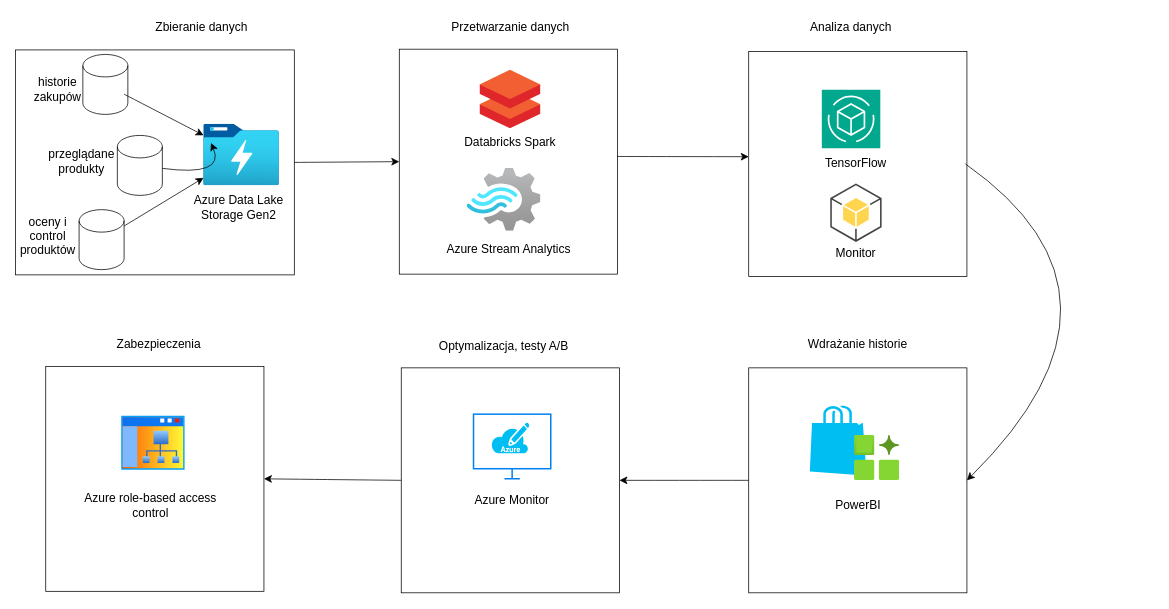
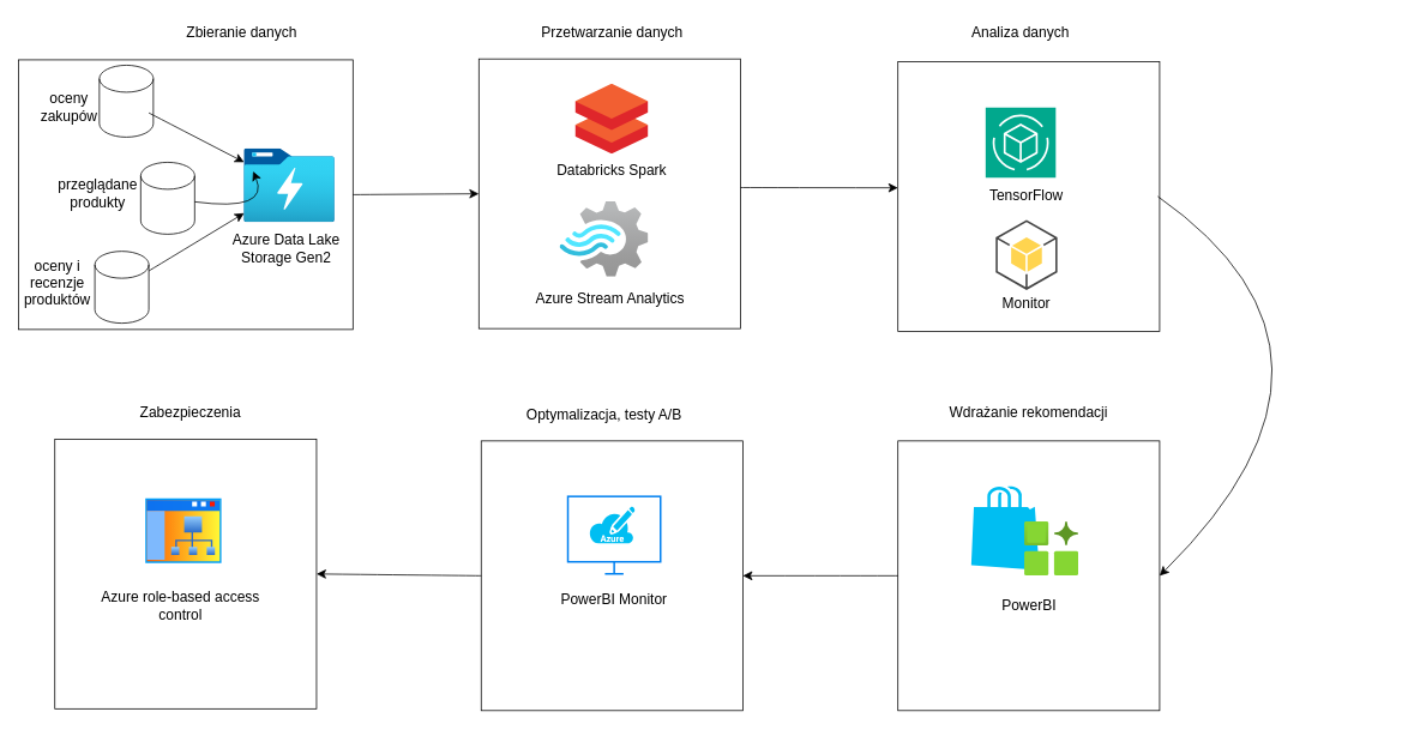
  <mxCell id="0" />
  <mxCell id="1" parent="0" />
  <mxCell id="2" value="" style="rounded=0;whiteSpace=wrap;html=1;" vertex="1" parent="1"><mxGeometry x="20" y="66" width="372" height="300" as="geometry" /></mxCell>
  <mxCell id="3" value="" style="image;aspect=fixed;html=1;points=[];align=center;fontSize=12;image=img/lib/azure2/storage/Data_Lake_Storage_Gen1.svg;" vertex="1" parent="1"><mxGeometry x="271" y="165" width="100.92" height="82" as="geometry" /></mxCell>
  <mxCell id="4" style="edgeStyle=none;curved=1;rounded=0;orthogonalLoop=1;jettySize=auto;html=1;exitX=0.5;exitY=1;exitDx=0;exitDy=0;fontSize=12;startSize=8;endSize=8;" edge="1" parent="1" source="2" target="2"><mxGeometry relative="1" as="geometry" /></mxCell>
  <mxCell id="5" value="" style="shape=cylinder3;whiteSpace=wrap;html=1;boundedLbl=1;backgroundOutline=1;size=15;" vertex="1" parent="1"><mxGeometry x="110" y="72" width="60" height="80" as="geometry" /></mxCell>
  <mxCell id="6" value="" style="shape=cylinder3;whiteSpace=wrap;html=1;boundedLbl=1;backgroundOutline=1;size=15;" vertex="1" parent="1"><mxGeometry x="156" y="180" width="60" height="80" as="geometry" /></mxCell>
  <mxCell id="7" value="" style="shape=cylinder3;whiteSpace=wrap;html=1;boundedLbl=1;backgroundOutline=1;size=15;" vertex="1" parent="1"><mxGeometry x="105" y="279" width="60" height="80" as="geometry" /></mxCell>
  <mxCell id="8" value="" style="endArrow=classic;html=1;rounded=0;fontSize=12;startSize=8;endSize=8;curved=1;" edge="1" parent="1" target="3"><mxGeometry width="50" height="50" relative="1" as="geometry"><mxPoint x="165" y="125" as="sourcePoint" /><mxPoint x="244" y="161.003" as="targetPoint" /></mxGeometry></mxCell>
  <mxCell id="9" value="" style="endArrow=classic;html=1;rounded=0;fontSize=12;startSize=8;endSize=8;curved=1;" edge="1" parent="1" source="6"><mxGeometry width="50" height="50" relative="1" as="geometry"><mxPoint x="175" y="135" as="sourcePoint" /><mxPoint x="281" y="190" as="targetPoint" /><Array as="points"><mxPoint x="300" y="235" /></Array></mxGeometry></mxCell>
  <mxCell id="10" value="" style="endArrow=classic;html=1;rounded=0;fontSize=12;startSize=8;endSize=8;curved=1;" edge="1" parent="1" source="7" target="3"><mxGeometry width="50" height="50" relative="1" as="geometry"><mxPoint x="175" y="135" as="sourcePoint" /><mxPoint x="281" y="190" as="targetPoint" /></mxGeometry></mxCell>
  <mxCell id="11" value="" style="rounded=0;whiteSpace=wrap;html=1;" vertex="1" parent="1"><mxGeometry x="532" y="65" width="291" height="300" as="geometry" /></mxCell>
  <mxCell id="12" value="" style="image;aspect=fixed;html=1;points=[];align=center;fontSize=12;image=img/lib/azure2/analytics/Stream_Analytics_Jobs.svg;" vertex="1" parent="1"><mxGeometry x="622.26" y="223.5" width="98.48" height="84" as="geometry" /></mxCell>
  <mxCell id="13" value="" style="image;sketch=0;aspect=fixed;html=1;points=[];align=center;fontSize=12;image=img/lib/mscae/Databricks.svg;" vertex="1" parent="1"><mxGeometry x="639.49" y="93" width="81.25" height="78" as="geometry" /></mxCell>
  <mxCell id="14" value="" style="endArrow=classic;html=1;rounded=0;fontSize=12;startSize=8;endSize=8;curved=1;exitX=1;exitY=0.5;exitDx=0;exitDy=0;entryX=0;entryY=0.5;entryDx=0;entryDy=0;" edge="1" parent="1" source="2" target="11"><mxGeometry width="50" height="50" relative="1" as="geometry"><mxPoint x="821" y="406" as="sourcePoint" /><mxPoint x="871" y="356" as="targetPoint" /></mxGeometry></mxCell>
  <mxCell id="15" value="" style="rounded=0;whiteSpace=wrap;html=1;" vertex="1" parent="1"><mxGeometry x="998" y="68" width="291" height="300" as="geometry" /></mxCell>
  <mxCell id="16" value="" style="sketch=0;points=[[0,0,0],[0.25,0,0],[0.5,0,0],[0.75,0,0],[1,0,0],[0,1,0],[0.25,1,0],[0.5,1,0],[0.75,1,0],[1,1,0],[0,0.25,0],[0,0.5,0],[0,0.75,0],[1,0.25,0],[1,0.5,0],[1,0.75,0]];outlineConnect=0;fontColor=#232F3E;fillColor=#01A88D;strokeColor=#ffffff;dashed=0;verticalLabelPosition=bottom;verticalAlign=top;align=center;html=1;fontSize=12;fontStyle=0;aspect=fixed;shape=mxgraph.aws4.resourceIcon;resIcon=mxgraph.aws4.tensorflow_on_aws;" vertex="1" parent="1"><mxGeometry x="1095.5" y="119" width="78" height="78" as="geometry" /></mxCell>
  <mxCell id="17" value="" style="outlineConnect=0;dashed=0;verticalLabelPosition=bottom;verticalAlign=top;align=center;html=1;shape=mxgraph.aws3.android;fillColor=#FFD44F;gradientColor=none;" vertex="1" parent="1"><mxGeometry x="1106.75" y="244" width="68.5" height="78" as="geometry" /></mxCell>
  <mxCell id="18" value="" style="endArrow=classic;html=1;rounded=0;fontSize=12;startSize=8;endSize=8;curved=1;exitX=1;exitY=0.477;exitDx=0;exitDy=0;entryX=0;entryY=0.468;entryDx=0;entryDy=0;entryPerimeter=0;exitPerimeter=0;" edge="1" parent="1" source="11" target="15"><mxGeometry width="50" height="50" relative="1" as="geometry"><mxPoint x="842" y="206.5" as="sourcePoint" /><mxPoint x="982" y="205.5" as="targetPoint" /></mxGeometry></mxCell>
  <mxCell id="19" value="Zbieranie danych" style="text;strokeColor=none;fillColor=none;html=1;align=center;verticalAlign=middle;whiteSpace=wrap;rounded=0;fontSize=16;" vertex="1" parent="1"><mxGeometry x="198.5" y="20" width="139" height="30" as="geometry" /></mxCell>
  <mxCell id="20" value="Przetwarzanie danych" style="text;strokeColor=none;fillColor=none;html=1;align=center;verticalAlign=middle;whiteSpace=wrap;rounded=0;fontSize=16;" vertex="1" parent="1"><mxGeometry x="583.61" y="20" width="193" height="30" as="geometry" /></mxCell>
  <mxCell id="21" value="Analiza danych" style="text;strokeColor=none;fillColor=none;html=1;align=center;verticalAlign=middle;whiteSpace=wrap;rounded=0;fontSize=16;" vertex="1" parent="1"><mxGeometry x="1038" y="20" width="193" height="30" as="geometry" /></mxCell>
- <mxCell id="22" value="historie zakupów" style="text;strokeColor=none;fillColor=none;html=1;align=center;verticalAlign=middle;whiteSpace=wrap;rounded=0;fontSize=16;" vertex="1" parent="1"><mxGeometry x="33" y="109" width="87" height="17" as="geometry" /></mxCell>
+ <mxCell id="22" value="oceny zakupów" style="text;strokeColor=none;fillColor=none;html=1;align=center;verticalAlign=middle;whiteSpace=wrap;rounded=0;fontSize=16;" vertex="1" parent="1"><mxGeometry x="33" y="109" width="87" height="17" as="geometry" /></mxCell>
  <mxCell id="23" value="przeglądane produkty" style="text;strokeColor=none;fillColor=none;html=1;align=center;verticalAlign=middle;whiteSpace=wrap;rounded=0;fontSize=16;" vertex="1" parent="1"><mxGeometry x="65" y="206.5" width="87" height="17" as="geometry" /></mxCell>
- <mxCell id="24" value="oceny i control produktów" style="text;strokeColor=none;fillColor=none;html=1;align=center;verticalAlign=middle;whiteSpace=wrap;rounded=0;fontSize=16;" vertex="1" parent="1"><mxGeometry x="20" y="306" width="87" height="16" as="geometry" /></mxCell>
+ <mxCell id="24" value="oceny i recenzje produktów" style="text;strokeColor=none;fillColor=none;html=1;align=center;verticalAlign=middle;whiteSpace=wrap;rounded=0;fontSize=16;" vertex="1" parent="1"><mxGeometry x="20" y="306" width="87" height="16" as="geometry" /></mxCell>
  <mxCell id="25" value="Azure Data Lake Storage Gen2" style="text;strokeColor=none;fillColor=none;html=1;align=center;verticalAlign=middle;whiteSpace=wrap;rounded=0;fontSize=16;" vertex="1" parent="1"><mxGeometry x="254" y="267" width="128" height="17" as="geometry" /></mxCell>
  <mxCell id="26" value="Databricks Spark" style="text;strokeColor=none;fillColor=none;html=1;align=center;verticalAlign=middle;whiteSpace=wrap;rounded=0;fontSize=16;" vertex="1" parent="1"><mxGeometry x="616.11" y="180" width="128" height="17" as="geometry" /></mxCell>
  <mxCell id="27" value="Azure Stream Analytics" style="text;strokeColor=none;fillColor=none;html=1;align=center;verticalAlign=middle;whiteSpace=wrap;rounded=0;fontSize=16;" vertex="1" parent="1"><mxGeometry x="589.75" y="322" width="175.5" height="17" as="geometry" /></mxCell>
  <mxCell id="28" value="TensorFlow" style="text;strokeColor=none;fillColor=none;html=1;align=center;verticalAlign=middle;whiteSpace=wrap;rounded=0;fontSize=16;" vertex="1" parent="1"><mxGeometry x="1077" y="207.5" width="128" height="17" as="geometry" /></mxCell>
  <mxCell id="29" value="Monitor" style="text;strokeColor=none;fillColor=none;html=1;align=center;verticalAlign=middle;whiteSpace=wrap;rounded=0;fontSize=16;" vertex="1" parent="1"><mxGeometry x="1077" y="328" width="128" height="17" as="geometry" /></mxCell>
  <mxCell id="30" value="" style="rounded=0;whiteSpace=wrap;html=1;" vertex="1" parent="1"><mxGeometry x="998" y="490" width="291" height="300" as="geometry" /></mxCell>
  <mxCell id="31" value="" style="endArrow=classic;html=1;rounded=0;fontSize=12;startSize=8;endSize=8;curved=1;entryX=1;entryY=0.5;entryDx=0;entryDy=0;" edge="1" parent="1" target="30"><mxGeometry width="50" height="50" relative="1" as="geometry"><mxPoint x="1287" y="218" as="sourcePoint" /><mxPoint x="1466" y="225" as="targetPoint" /><Array as="points"><mxPoint x="1537" y="394" /></Array></mxGeometry></mxCell>
- <mxCell id="32" value="Wdrażanie historie" style="text;strokeColor=none;fillColor=none;html=1;align=center;verticalAlign=middle;whiteSpace=wrap;rounded=0;fontSize=16;" vertex="1" parent="1"><mxGeometry x="1047" y="443" width="193" height="30" as="geometry" /></mxCell>
+ <mxCell id="32" value="Wdrażanie rekomendacji" style="text;strokeColor=none;fillColor=none;html=1;align=center;verticalAlign=middle;whiteSpace=wrap;rounded=0;fontSize=16;" vertex="1" parent="1"><mxGeometry x="1047" y="443" width="193" height="30" as="geometry" /></mxCell>
  <mxCell id="33" value="PowerBI" style="text;strokeColor=none;fillColor=none;html=1;align=center;verticalAlign=middle;whiteSpace=wrap;rounded=0;fontSize=16;" vertex="1" parent="1"><mxGeometry x="1079.5" y="664" width="128" height="17" as="geometry" /></mxCell>
  <mxCell id="34" value="" style="rounded=0;whiteSpace=wrap;html=1;" vertex="1" parent="1"><mxGeometry x="534.61" y="490" width="291" height="300" as="geometry" /></mxCell>
  <mxCell id="35" value="Optymalizacja, testy A/B" style="text;strokeColor=none;fillColor=none;html=1;align=center;verticalAlign=middle;whiteSpace=wrap;rounded=0;fontSize=16;" vertex="1" parent="1"><mxGeometry x="575" y="446" width="193" height="30" as="geometry" /></mxCell>
  <mxCell id="36" value="" style="html=1;verticalLabelPosition=bottom;align=center;labelBackgroundColor=#ffffff;verticalAlign=top;strokeWidth=2;strokeColor=#0080F0;shadow=0;dashed=0;shape=mxgraph.ios7.icons.monitor;" vertex="1" parent="1"><mxGeometry x="631" y="551.75" width="103" height="86" as="geometry" /></mxCell>
  <mxCell id="37" value="" style="verticalLabelPosition=bottom;html=1;verticalAlign=top;align=center;strokeColor=none;fillColor=#00BEF2;shape=mxgraph.azure.azure_subscription;" vertex="1" parent="1"><mxGeometry x="654.67" y="563" width="50.89" height="41" as="geometry" /></mxCell>
- <mxCell id="38" value="Azure Monitor" style="text;strokeColor=none;fillColor=none;html=1;align=center;verticalAlign=middle;whiteSpace=wrap;rounded=0;fontSize=16;" vertex="1" parent="1"><mxGeometry x="586" y="651" width="193" height="30" as="geometry" /></mxCell>
+ <mxCell id="38" value="PowerBI Monitor" style="text;strokeColor=none;fillColor=none;html=1;align=center;verticalAlign=middle;whiteSpace=wrap;rounded=0;fontSize=16;" vertex="1" parent="1"><mxGeometry x="586" y="651" width="193" height="30" as="geometry" /></mxCell>
  <mxCell id="39" value="" style="endArrow=classic;html=1;rounded=0;fontSize=12;startSize=8;endSize=8;curved=1;exitX=0;exitY=0.5;exitDx=0;exitDy=0;entryX=1;entryY=0.5;entryDx=0;entryDy=0;" edge="1" parent="1" source="30" target="34"><mxGeometry width="50" height="50" relative="1" as="geometry"><mxPoint x="833" y="218" as="sourcePoint" /><mxPoint x="1008" y="218" as="targetPoint" /></mxGeometry></mxCell>
  <mxCell id="40" value="" style="verticalLabelPosition=bottom;html=1;verticalAlign=top;align=center;strokeColor=none;fillColor=#00BEF2;shape=mxgraph.azure.azure_marketplace;" vertex="1" parent="1"><mxGeometry x="1079.5" y="540" width="75" height="93" as="geometry" /></mxCell>
  <mxCell id="41" value="" style="image;aspect=fixed;html=1;points=[];align=center;fontSize=12;image=img/lib/azure2/general/Preview_Features.svg;" vertex="1" parent="1"><mxGeometry x="1139" y="580" width="60" height="60" as="geometry" /></mxCell>
  <mxCell id="42" value="" style="rounded=0;whiteSpace=wrap;html=1;" vertex="1" parent="1"><mxGeometry x="60.5" y="488" width="291" height="300" as="geometry" /></mxCell>
  <mxCell id="43" value="" style="endArrow=classic;html=1;rounded=0;fontSize=12;startSize=8;endSize=8;curved=1;exitX=0;exitY=0.5;exitDx=0;exitDy=0;entryX=1;entryY=0.5;entryDx=0;entryDy=0;" edge="1" parent="1" source="34" target="42"><mxGeometry width="50" height="50" relative="1" as="geometry"><mxPoint x="1008" y="650" as="sourcePoint" /><mxPoint x="836" y="650" as="targetPoint" /></mxGeometry></mxCell>
  <mxCell id="44" value="Zabezpieczenia" style="text;strokeColor=none;fillColor=none;html=1;align=center;verticalAlign=middle;whiteSpace=wrap;rounded=0;fontSize=16;" vertex="1" parent="1"><mxGeometry x="114.5" y="443" width="193" height="30" as="geometry" /></mxCell>
  <mxCell id="45" value="" style="image;aspect=fixed;perimeter=ellipsePerimeter;html=1;align=center;shadow=0;dashed=0;spacingTop=3;image=img/lib/active_directory/sub_site.svg;" vertex="1" parent="1"><mxGeometry x="159" y="551.75" width="89.53" height="77" as="geometry" /></mxCell>
  <mxCell id="46" value="Azure role-based access control" style="text;strokeColor=none;fillColor=none;html=1;align=center;verticalAlign=middle;whiteSpace=wrap;rounded=0;fontSize=16;" vertex="1" parent="1"><mxGeometry x="104.27" y="657.5" width="193" height="30" as="geometry" /></mxCell>
